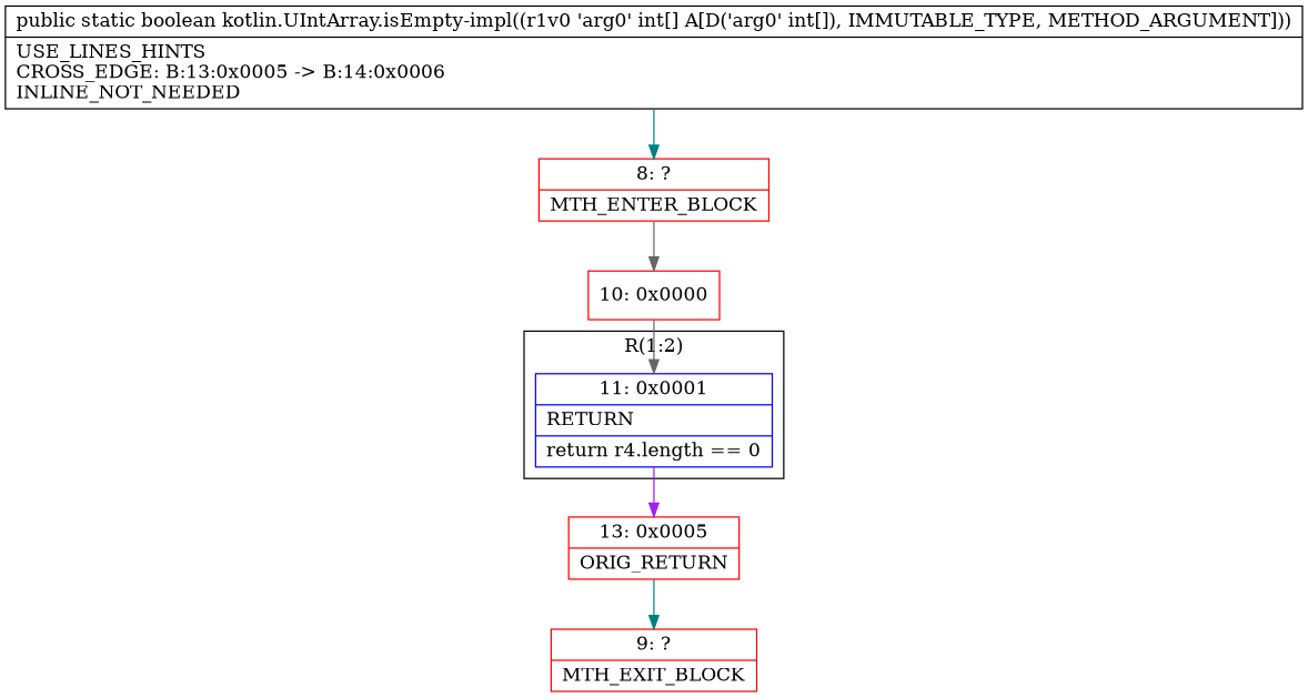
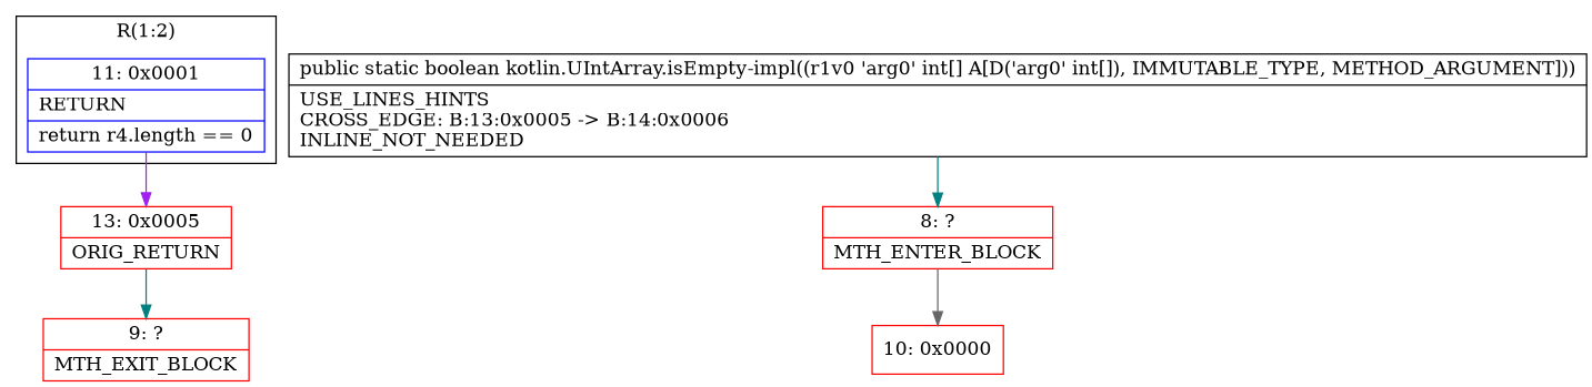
  digraph {
    node [color=red shape=record]
    edge [color=teal]
    n1 [color=blue label="{11\:\ 0x0001|RETURN\l|return r4.length == 0\l}"]
    n2 [label="{13\:\ 0x0005|ORIG_RETURN\l}"]
    n3 [label="{9\:\ ?|MTH_EXIT_BLOCK\l}"]
    n4 [label="{8\:\ ?|MTH_ENTER_BLOCK\l}"]
    n5 [label="{10\:\ 0x0000}"]
    n6 [label="{public static boolean kotlin.UIntArray.isEmpty\-impl((r1v0 'arg0' int[] A[D('arg0' int[]), IMMUTABLE_TYPE, METHOD_ARGUMENT]))  | USE_LINES_HINTS\lCROSS_EDGE: B:13:0x0005 \-\> B:14:0x0006\lINLINE_NOT_NEEDED\l}" color=""]
    subgraph cluster_1 {
      label="R(1:2)"
      n1
    }
    n1 -> n2 [color=purple]
    n2 -> n3
    n4 -> n5 [color=gray40]
-   n5 -> n1 [color=gray40]
    n6 -> n4
  }
